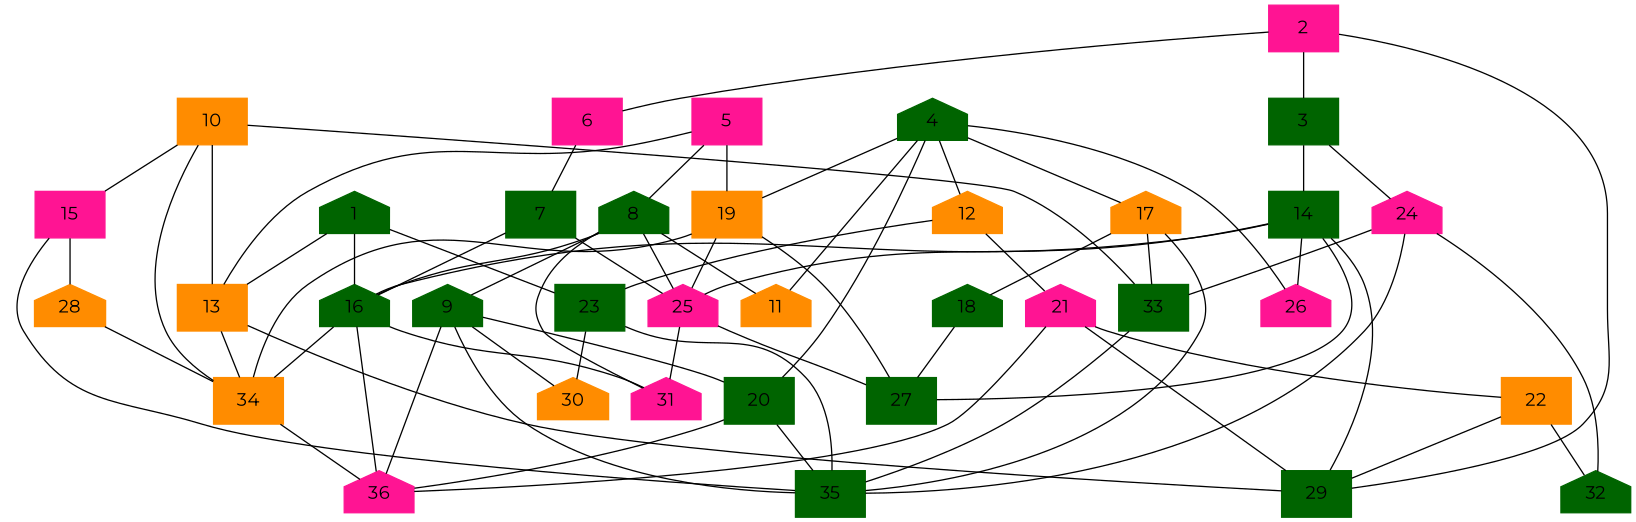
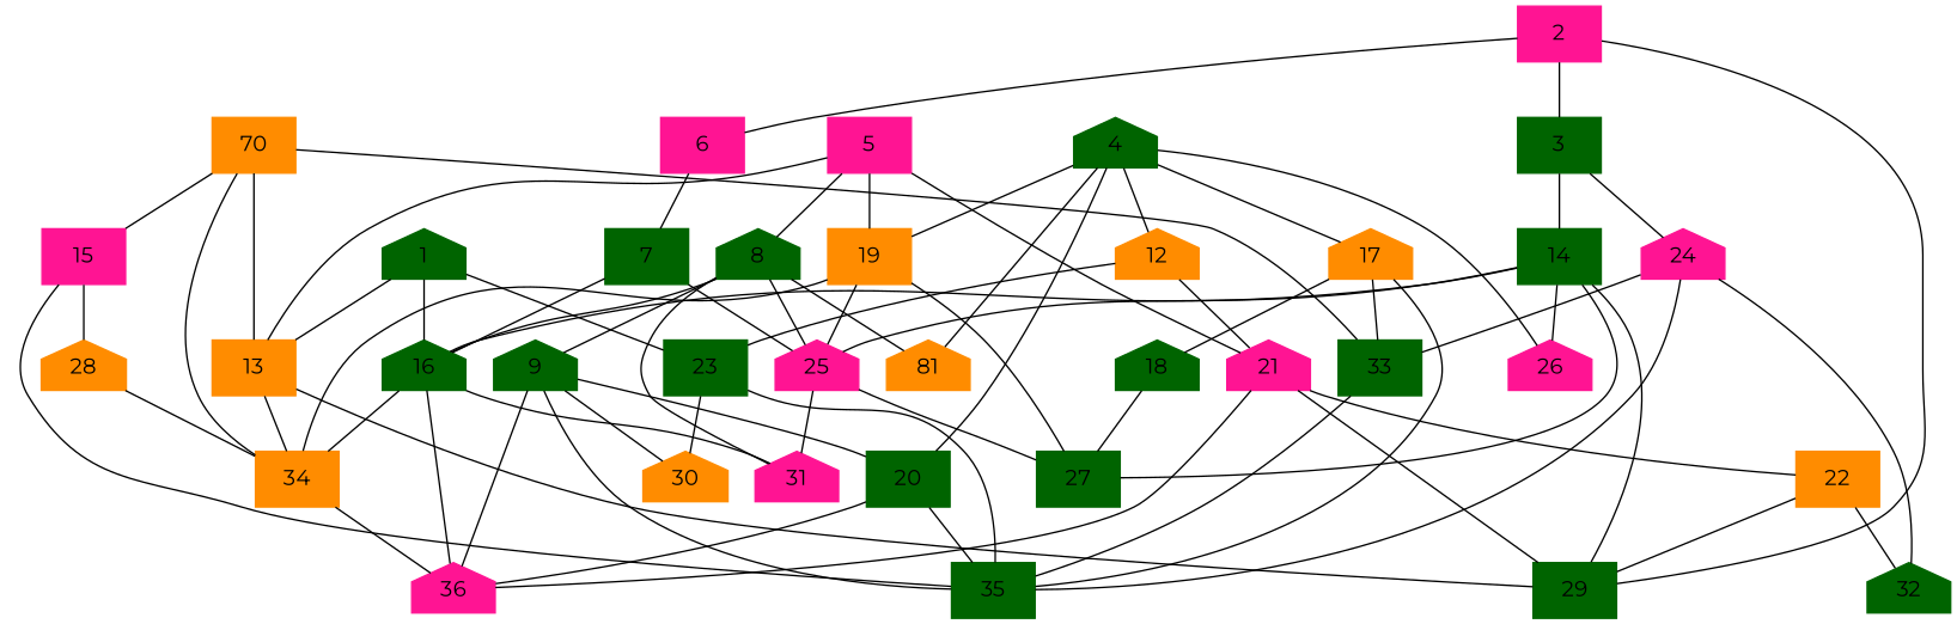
  graph {
    fontname=Montserrat
    node [color=darkgreen fontname=Montserrat shape=box style=filled]
    edge [fontname=Montserrat weight=1.0]
    13 [color=darkorange]
    1 [shape=house]
    16 [shape=house]
    23
    29
    34 [color=darkorange]
    31 [color=deeppink shape=house]
    36 [color=deeppink shape=house]
    30 [color=darkorange shape=house]
    35
    2 [color=deeppink]
    3
    6 [color=deeppink]
    14
    24 [color=deeppink shape=house]
    7
    26 [color=deeppink shape=house]
    25 [color=deeppink shape=house]
    27
    33
    32 [shape=house]
-   11 [color=darkorange shape=house]
+   11 [color=darkorange shape=house label=81]
    4 [shape=house]
    12 [color=darkorange shape=house]
    17 [color=darkorange shape=house]
    19 [color=darkorange]
    20
    21 [color=deeppink shape=house]
    18 [shape=house]
    5 [color=deeppink]
    8 [shape=house]
    9 [shape=house]
    22 [color=darkorange]
-   10 [color=darkorange]
+   10 [color=darkorange label=70]
    15 [color=deeppink]
    28 [color=darkorange shape=house]
    13 -- 29 [weight=2.0]
    13 -- 34
    1 -- 13
    1 -- 16
    1 -- 23
    16 -- 34
    16 -- 31 [weight=2.0]
    16 -- 36 [weight=2.0]
    23 -- 30
    23 -- 35
    34 -- 36
    2 -- 29
    2 -- 3
    2 -- 6
    3 -- 14 [weight=2.0]
    3 -- 24
    6 -- 7
    14 -- 16
    14 -- 29
    14 -- 26
    14 -- 25
    14 -- 27
    24 -- 35
    24 -- 33
    24 -- 32
    7 -- 16
    7 -- 25
    25 -- 31
    25 -- 27
    33 -- 35
    4 -- 26
    4 -- 11
    4 -- 12
    4 -- 17
    4 -- 19
    4 -- 20
    12 -- 23
    12 -- 21
    17 -- 35
    17 -- 33
    17 -- 18
    19 -- 34
    19 -- 25
    19 -- 27 [weight=2.0]
    20 -- 36
    20 -- 35
    21 -- 29
    21 -- 36
    21 -- 22
    18 -- 27
    5 -- 13
    5 -- 19 [weight=2.0]
+   5 -- 21
    5 -- 8
    8 -- 16
    8 -- 31
    8 -- 25
    8 -- 11
    8 -- 9
    9 -- 36
    9 -- 30
    9 -- 35
    9 -- 20
    22 -- 29
    22 -- 32
    10 -- 13 [weight=2.0]
    10 -- 34
    10 -- 33 [weight=2.0]
    10 -- 15 [weight=2.0]
    15 -- 35
    15 -- 28
    28 -- 34
  }
